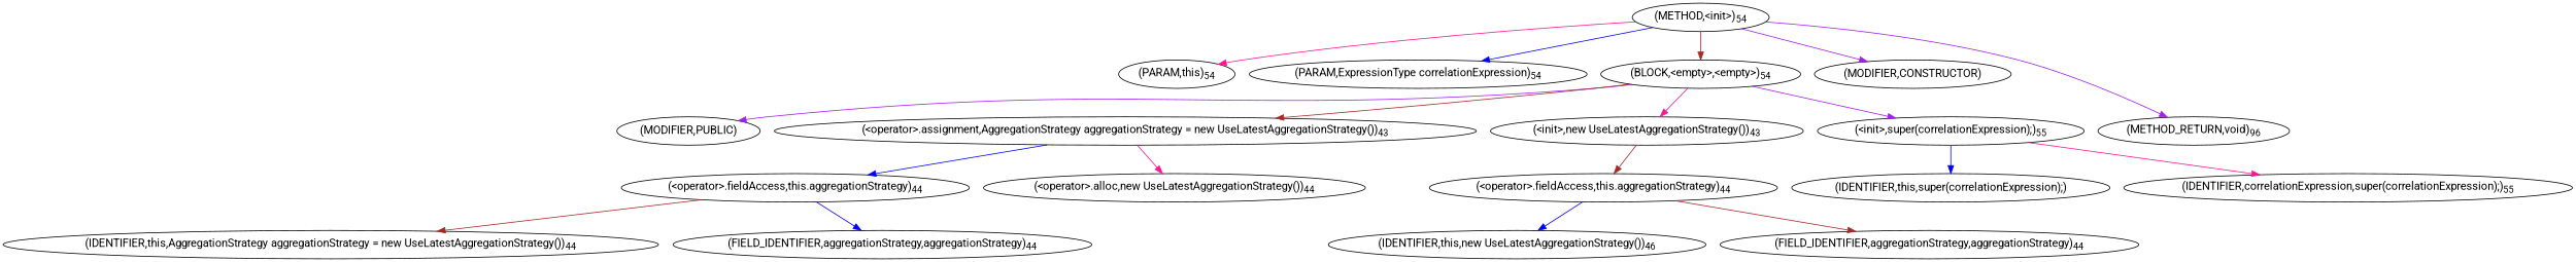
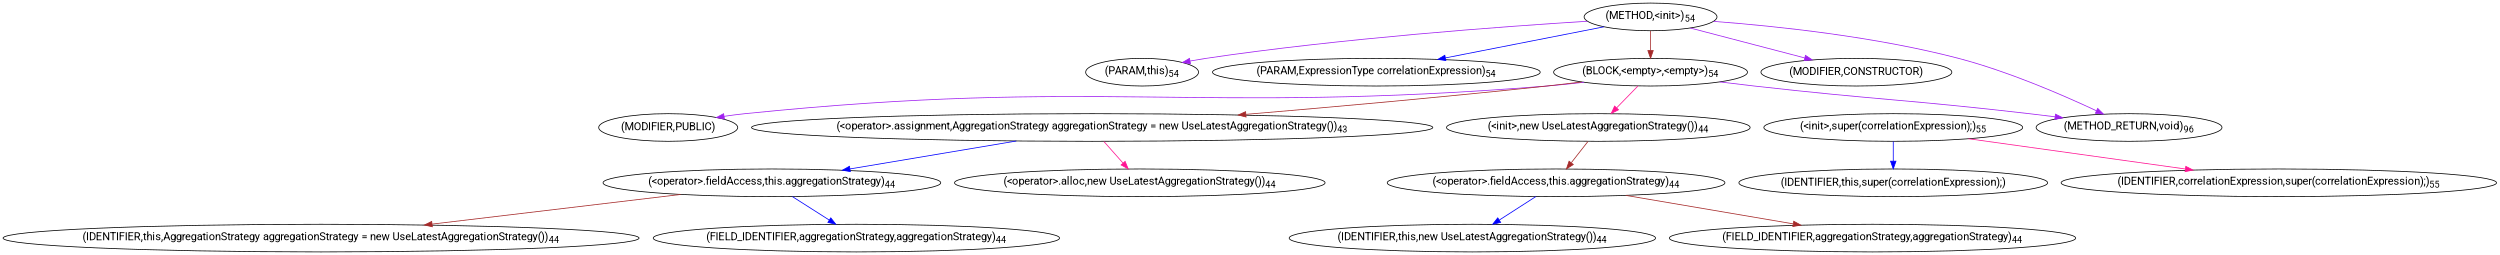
  digraph {
    fontname=Roboto
    node [fontname=Roboto]
    edge [color=purple fontname=Roboto]
    n1 [label=<(METHOD,&lt;init&gt;)<SUB>54</SUB>>]
    n2 [label=<(PARAM,this)<SUB>54</SUB>>]
    n3 [label=<(PARAM,ExpressionType correlationExpression)<SUB>54</SUB>>]
    n4 [label=<(BLOCK,&lt;empty&gt;,&lt;empty&gt;)<SUB>54</SUB>>]
    n5 [label=<(MODIFIER,CONSTRUCTOR)>]
    n6 [label=<(METHOD_RETURN,void)<SUB>96</SUB>>]
    n7 [label=<(MODIFIER,PUBLIC)>]
    n8 [label=<(&lt;operator&gt;.assignment,AggregationStrategy aggregationStrategy = new UseLatestAggregationStrategy())<SUB>43</SUB>>]
-   n9 [label=<(&lt;init&gt;,new UseLatestAggregationStrategy())<SUB>43</SUB>>]
+   n9 [label=<(&lt;init&gt;,new UseLatestAggregationStrategy())<SUB>44</SUB>>]
    n10 [label=<(&lt;init&gt;,super(correlationExpression);)<SUB>55</SUB>>]
    n11 [label=<(&lt;operator&gt;.fieldAccess,this.aggregationStrategy)<SUB>44</SUB>>]
    n12 [label=<(&lt;operator&gt;.alloc,new UseLatestAggregationStrategy())<SUB>44</SUB>>]
    n13 [label=<(&lt;operator&gt;.fieldAccess,this.aggregationStrategy)<SUB>44</SUB>>]
    n14 [label=<(IDENTIFIER,this,super(correlationExpression);)>]
    n15 [label=<(IDENTIFIER,correlationExpression,super(correlationExpression);)<SUB>55</SUB>>]
    n16 [label=<(IDENTIFIER,this,AggregationStrategy aggregationStrategy = new UseLatestAggregationStrategy())<SUB>44</SUB>>]
    n17 [label=<(FIELD_IDENTIFIER,aggregationStrategy,aggregationStrategy)<SUB>44</SUB>>]
-   n18 [label=<(IDENTIFIER,this,new UseLatestAggregationStrategy())<SUB>46</SUB>>]
+   n18 [label=<(IDENTIFIER,this,new UseLatestAggregationStrategy())<SUB>44</SUB>>]
    n19 [label=<(FIELD_IDENTIFIER,aggregationStrategy,aggregationStrategy)<SUB>44</SUB>>]
-   n1 -> n2 [color=deeppink]
+   n1 -> n2
    n1 -> n3 [color=blue]
    n1 -> n4 [color=brown]
    n1 -> n5
    n1 -> n6
    n4 -> n7
    n4 -> n8 [color=brown]
    n4 -> n9 [color=deeppink]
-   n4 -> n10
+   n4 -> n6
    n8 -> n11 [color=blue]
    n8 -> n12 [color=deeppink]
    n9 -> n13 [color=brown]
    n10 -> n14 [color=blue]
    n10 -> n15 [color=deeppink]
    n11 -> n16 [color=brown]
    n11 -> n17 [color=blue]
    n13 -> n18 [color=blue]
    n13 -> n19 [color=brown]
  }
